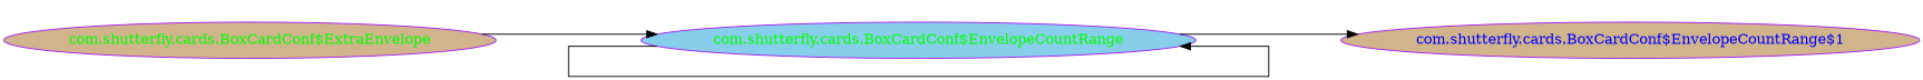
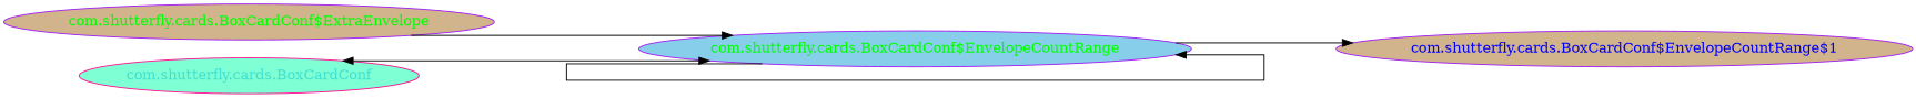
  digraph {
    concentrate=true
    rankdir=LR
    ranksep=2.0
    splines=ortho
    node [fontcolor=green style=filled fillcolor=tan color=purple]
    "com.shutterfly.cards.BoxCardConf$EnvelopeCountRange" [fillcolor=skyblue]
    "com.shutterfly.cards.BoxCardConf$EnvelopeCountRange$1" [fontcolor=blue]
    "com.shutterfly.cards.BoxCardConf$ExtraEnvelope"
+   "com.shutterfly.cards.BoxCardConf" [fontcolor=turquoise fillcolor=aquamarine color=deeppink]
    "com.shutterfly.cards.BoxCardConf$EnvelopeCountRange" -> "com.shutterfly.cards.BoxCardConf$EnvelopeCountRange"
    "com.shutterfly.cards.BoxCardConf$EnvelopeCountRange" -> "com.shutterfly.cards.BoxCardConf$EnvelopeCountRange$1"
    "com.shutterfly.cards.BoxCardConf$ExtraEnvelope" -> "com.shutterfly.cards.BoxCardConf$EnvelopeCountRange"
+   "com.shutterfly.cards.BoxCardConf" -> "com.shutterfly.cards.BoxCardConf$EnvelopeCountRange" [dir=both]
  }
